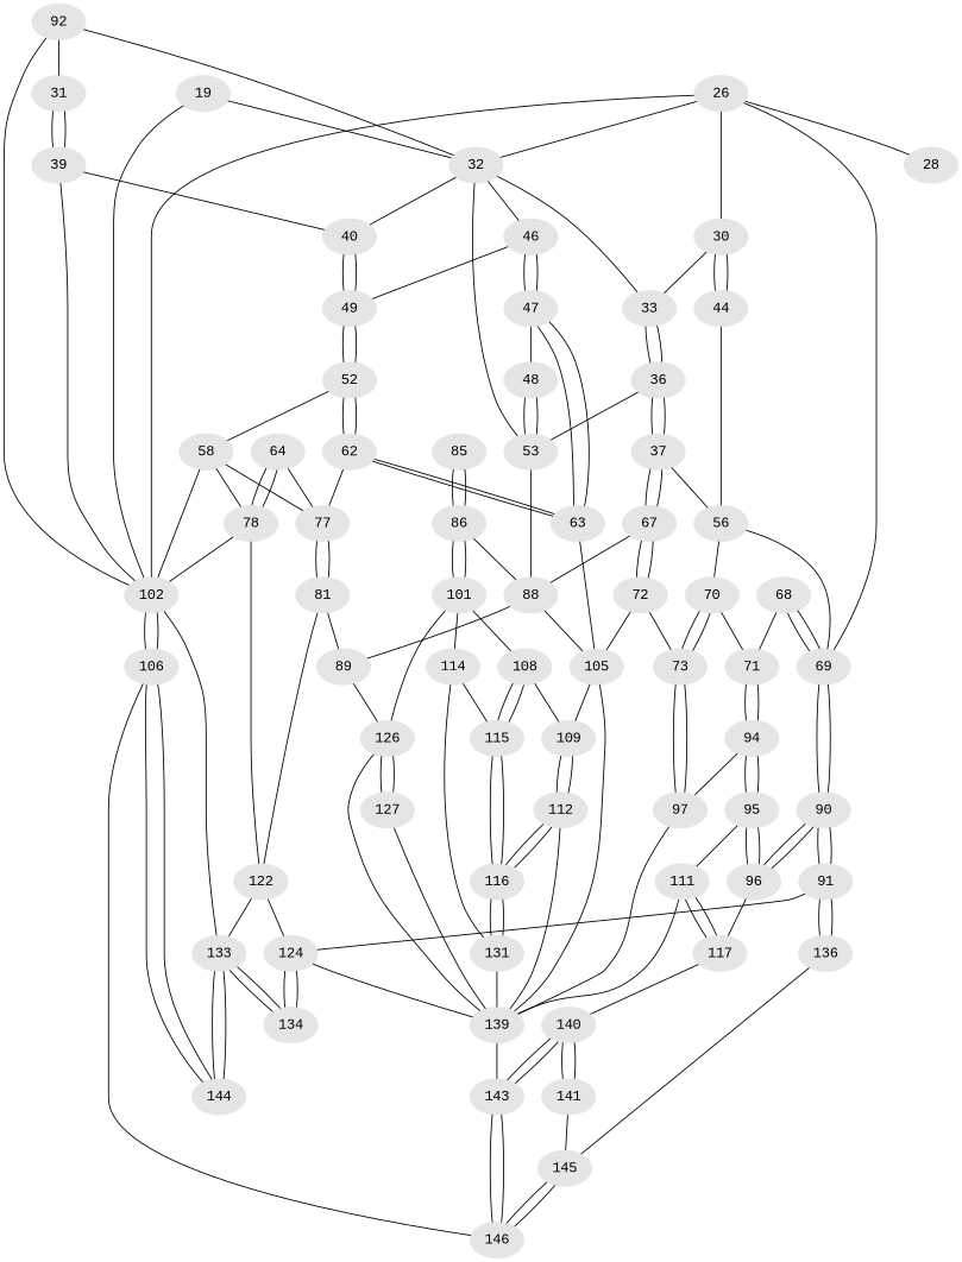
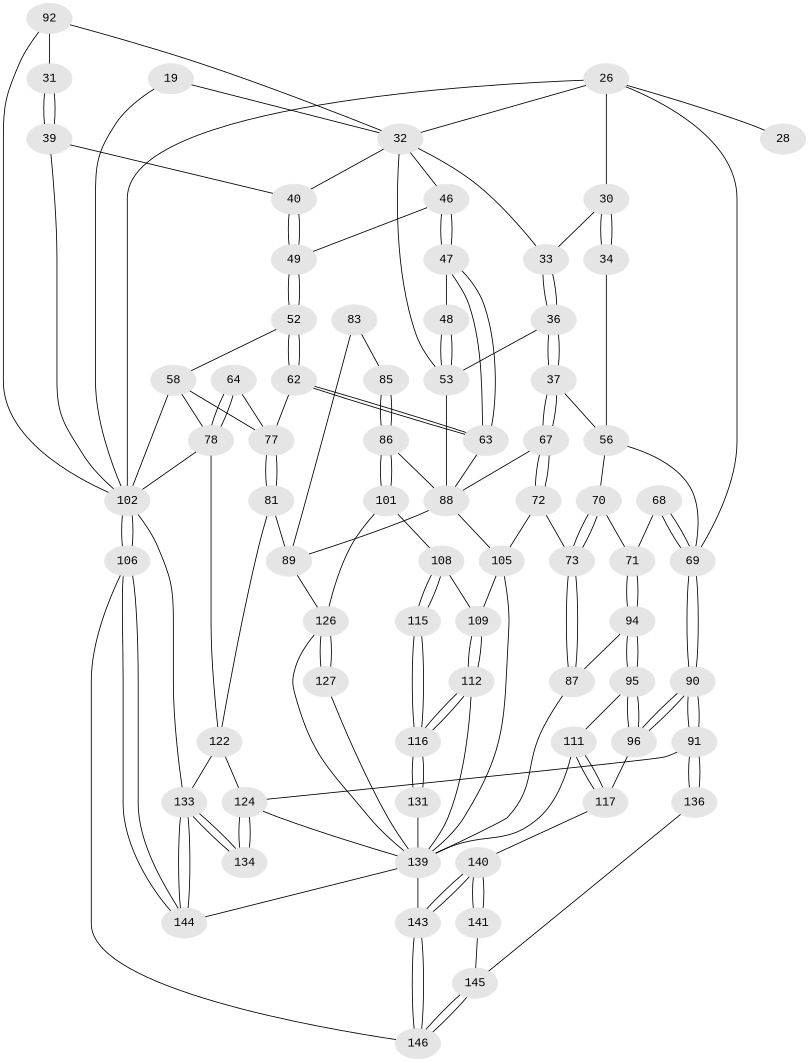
  graph {
    fontname="Liberation Mono"
    node [color=gray90 fontname="Liberation Mono" style=filled]
    edge [fontname="Liberation Mono"]
    n1 [label=19 super="+12+13"]
    32 [super="+25+16+24"]
    102 [super="+59+11"]
    33 [super="+29"]
    40
    46
    53 [super="+45+44"]
    106 [super="+92"]
    133 [super="+130+103"]
    n10 [label=92 super="+19+18"]
    31
    39
    26 [super="+2+3+6+7"]
    28 [super="+27"]
    30
    69 [super="+55+57"]
-   34 [label=44]
+   34
    90
    36
    56 [super="+38"]
    49
    47
    88 [super="+76+87"]
    37
    70
    67
    72
    52
    48
    63
    58 [super="+51"]
    62
    77 [super="+65"]
    78 [super="+60+61"]
    105 [super="+93+104"]
    89 [super="+84"]
    71
    73
    81
    122 [super="+80+79"]
    64
    68
    94
    91
    96
-   97
+   97 [label=87]
    95
    139 [super="+138+132"]
    109
    124 [super="+123"]
    126 [super="+98+99"]
+   83
    85 [super="+82"]
    86
    101 [super="+100"]
    108
-   114
    127
    136
    117
    144
    146
    145
    111
    140 [super="+120+121+135"]
    143 [super="+142+119"]
    115
    131 [super="+129"]
    134
    112
    116
    141
    n1 -- 32 [weight=2]
    n1 -- 102 [weight=2]
    32 -- 33 [weight=2]
    32 -- 40
    32 -- 46
    32 -- 53
    102 -- 106 [weight=3]
    102 -- 106
    102 -- 133
    33 -- 36
    33 -- 36
    40 -- 49
    40 -- 49
    46 -- 49
    46 -- 47
    46 -- 47
    53 -- 88
    106 -- 144
    106 -- 144
    106 -- 146
    133 -- 144
    133 -- 144
    133 -- 134
    133 -- 134
    n10 -- 32
    n10 -- 102
    n10 -- 31 [weight=2]
    31 -- 39
    31 -- 39
    39 -- 102
    39 -- 40
    26 -- 32
    26 -- 102 [weight=2]
    26 -- 28 [weight=2]
    26 -- 30
    26 -- 69
    30 -- 33
    30 -- 34
    30 -- 34
    69 -- 90
    69 -- 90
    34 -- 56
    90 -- 91
    90 -- 91
    90 -- 96
    90 -- 96
    36 -- 53
    36 -- 37
    36 -- 37
    56 -- 69
    56 -- 70
    49 -- 52
    49 -- 52
    47 -- 48
    47 -- 63
    47 -- 63
    88 -- 105 [weight=2]
    88 -- 89
    37 -- 56
    37 -- 67
    37 -- 67
    70 -- 71
    70 -- 73
    70 -- 73
    67 -- 88
    67 -- 72
    67 -- 72
    72 -- 105
    72 -- 73
    52 -- 58
    52 -- 62
    52 -- 62
    48 -- 53 [weight=2]
    48 -- 53
-   63 -- 105
+   63 -- 88
    58 -- 102
    58 -- 77
    58 -- 78
    62 -- 63
    62 -- 63
    62 -- 77
    77 -- 81
    77 -- 81
    78 -- 102
    78 -- 122
    105 -- 139
    105 -- 109
    89 -- 126
    71 -- 94
    71 -- 94
    73 -- 97
    73 -- 97
    81 -- 89
    81 -- 122
    122 -- 133 [weight=2]
    122 -- 124
    64 -- 77
    64 -- 78 [weight=2]
    64 -- 78
    68 -- 69 [weight=2]
    68 -- 69
    68 -- 71
    94 -- 97
    94 -- 95
    94 -- 95
    91 -- 124
    91 -- 136
    91 -- 136
    96 -- 117
    97 -- 139
    95 -- 96
    95 -- 96
    95 -- 111
+   139 -- 144
    139 -- 143 [weight=2]
    109 -- 112
    109 -- 112
    124 -- 139
    124 -- 134 [weight=2]
    124 -- 134
    126 -- 139
    126 -- 127 [weight=2]
    126 -- 127
+   83 -- 89
+   83 -- 85 [weight=2]
    85 -- 86
    85 -- 86
    86 -- 88
    86 -- 101
    86 -- 101
    101 -- 126
    101 -- 108
-   101 -- 114
    108 -- 109
    108 -- 115
    108 -- 115
-   114 -- 115
-   114 -- 131
    127 -- 139
    136 -- 145
    117 -- 140
    145 -- 146
    145 -- 146
    111 -- 139
    111 -- 117
    111 -- 117
    140 -- 143 [weight=2]
    140 -- 143
    140 -- 141 [weight=2]
    140 -- 141
    143 -- 146
    143 -- 146
    115 -- 116
    115 -- 116
    131 -- 139 [weight=2]
    112 -- 139
    112 -- 116
    112 -- 116
    116 -- 131
    116 -- 131
    141 -- 145
  }
